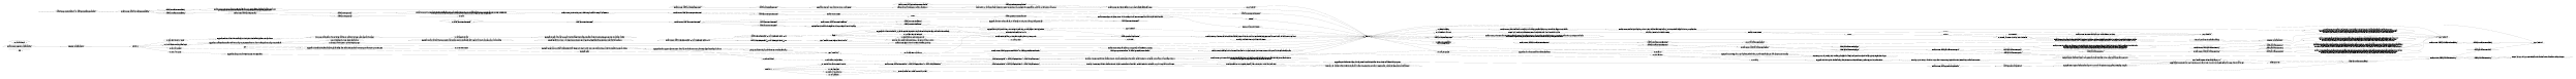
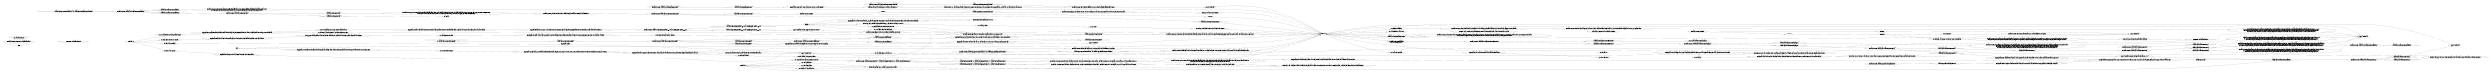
  digraph {
    rankdir=LR
    n1 [label=START]
    n2 [label=input]
    n3 [label="Encyclopedia: Most historians think the Coalition's hasty landing may have ultimately *saved* the statue: If the communards had more time they would have reduced it up to even *finer* pieces."]
    n4 [label="You: Who restored the monument?"]
    n5 [label="You: What did this king do?"]
    n6 [label="You: Variable[\"jam.monument_white_succeeded\"]"]
    n7 [label="Variable[\"jam.monument_white_succeeded\"]" shape=diamond]
    n8 [label="Horseback Monument: Variable[\"jam.monument_white_succeeded\"]"]
    n9 [label="Variable[\"jam.monument_white_succeeded\"]" shape=diamond]
    n10 [label="!(Variable[\"jam.monument_white_succeeded\"])" shape=diamond]
    n11 [label="!(Variable[\"jam.monument_white_succeeded\"])" shape=diamond]
    n12 [label="Horseback Monument: High above you, the king stands triumphantly oblivious to your memory trouble."]
    n13 [label="!(Variable[\"TASK.contact_warship_archer_done\"])" shape=diamond]
    n14 [label="Horseback Monument: An old monument stands in the middle of the traffic island, pointing toward the sea. It looks as if it's been reassembled piece-by-piece, secured and mounted in the air with the aid of numerous ropes and rods."]
    n15 [label="Encyclopedia: But wait! You haven't even heard about his fabled cocaine addiction."]
    n16 [label="You: I don't want to know."]
    n17 [label="You: The what now?"]
    n18 [label="You: In what way?"]
    n19 [label="Encyclopedia: You see, Old Filippe wasn't just good at squandering the national treasury on gold and ceremonial weaponry. He was also a prodigious snorter of nose candy."]
    n20 [label="Encyclopedia: Neither do people in Martinaise. The statue has proved to be *controversial* in a neighbourhood mostly populated by the left-leaning working class."]
    n21 [label="Conceptualization: Those critics might have it wrong, though. There's more to it than just 'ironism'... but you can't say what precisely. Perhaps this art mystery will be solved at a later time?"]
    n22 [label="Inland Empire: We'll see."]
    n23 [label="Horseback Monument: Variable[\"jam.warship_interfacing_rc_success\"]"]
    n24 [label="Variable[\"jam.warship_interfacing_rc_success\"]" shape=diamond]
    n25 [label="Conceptualization: There's not an *ounce* of artistry here! It's even worse than expected."]
    n26 [label="Half Light: That son of a bitch scammed you! Probably to *make fun of you*..."]
    n27 [label="!(Variable[\"jam.warship_interfacing_rc_success\"])" shape=diamond]
    n28 [label="Horseback Monument: An old monument stands in the middle of the traffic island, pointing toward the sea. The whole thing is wrapped in vibrantly coloured cables and coiled wire. Where the horse's head should be, only twisted pieces of rebar remain.\nThe old monument is wrapped in vibrantly coloured cables and coiled wire. Where the horse's head should be, only twisted pieces of rebar remain."]
    n29 [label="Untitled hub"]
    n30 [label="You: Who is this?"]
    n31 [label="Kim Kitsuragi: \"Looks like the students took your advice to heart, detective.\""]
    n32 [label="Kim Kitsuragi: \"Well... Martinaise is riddled with bullet holes. This place saw a lot of action during the Revolution. But the statue *is* recently renovated -- so maybe a joke? Target practice? Or a political statement?\""]
    n33 [label="Untitled hub (02)"]
    n34 [label="You: \"None of the above. Maybe it's connected to the murder?\""]
    n35 [label="You: \"Mhm, target practice.\""]
    n36 [label="You: \"Political. It's a *king* and he's shot.\""]
    n37 [label="You: \"Yes, a practical joke.\""]
    n38 [label="!(Variable[\"jam.horseback_monument_scaffolding\"])" shape=diamond]
    n39 [label="Horseback Monument: Variable[\"plaza.ultralib_monument_boring\"]"]
    n40 [label="Horseback Monument: Filippe III, the Squanderer, however, with his bronze face up in the air, doesn't seem concerned about what the *hoi polloi* think of him in death."]
    n41 [label="Rhetoric: Not that he ever did in life, either."]
    n42 [label="Savoir Faire: This is *not* what that Personal Brand Strategist of yours promised. No one even knows that you're paying for this re-conceptualization! Go and have a word with him. Find out what's going on."]
    n43 [label="Horseback Monument: An old monument stands in the middle of the traffic island, pointing toward the sea. The horse and rider appear to be struggling against the vibrantly coloured cables and coiled wire.\nThe old king and his horse appear to be struggling against the vibrantly coloured cables and coiled wire. "]
    n44 [label="You: I *really* don't get maybe."]
    n45 [label="You: Examine the scaffolding."]
    n46 [label="You: What indentations? What do I see?"]
    n47 [label="You: Reflect on the re-conceptualization.\nLook at the re-conceptualization."]
    n48 [label="Kim Kitsuragi: He takes a note. \"I've made a note. Don't hold your breath.\""]
    n49 [label="Kim Kitsuragi: \"Why not?\" He shrugs. \"What this shows us is guns aren't too uncommon here. And people still shoot them. Sometimes at kings.\" He takes a note in his notebook."]
    n50 [label="Jump to: [Horseback Monument: \"The king stands high above you, sur...\"]"]
    n51 [label="Encyclopedia: His own maladministration foreshadowed the fall of the monarchy during the Antecentennial Revolution, an end to his family line and the monarchy on the Insulindian isola."]
    n52 [label="You: Fair enough, I have other questions. (Stop the knowledge from pouring in.)"]
    n53 [label="You: How did he manage to blow through *the entire national treasury*?"]
    n54 [label="Horseback Monument: Filippe III's ludicrous bronze likeness looks defiantly up into the sky."]
    n55 [label="Encyclopedia: Stories have it that he had his bedroom converted into a treasure chamber where he stored unfathomable wealth: *krugerrands*, bars of gold, ornate weaponry, armour, and various chalices."]
    n56 [label="Encyclopedia: That's what the revolutionaries said -- 150 years later. Right before they emptied out the royal mausoleum and dumped His Majesty's mortal remains in the Insulindian Bay."]
    n57 [label="Horrific Necktie: The man certainly knew how to live!"]
    n58 [label=flikipfipi]
    n59 [label="You: Wait, really? There's no way that's true."]
    n60 [label="Untitled hub (03)"]
    n61 [label="You: Okay. Where is he buried now? (Proceed.)"]
    n62 [label="You: So he was addicted to nose candy. A bloated druggie?"]
    n63 [label="You: This is... a lot to process."]
    n64 [label="You: Okay, what is nose candy?"]
    n65 [label="Encyclopedia: Beneath the cold waters of the Insulindian Bay, thrown there by the revolutionaries after they cleaned out the royal mausoleum."]
    n66 [label="Encyclopedia: His Majesty's courtiers said it helped him connect with the *Higher Realms*."]
    n67 [label="Encyclopedia: Cocaine."]
    n68 [label="Authority: This is slander. The king was just and beautiful. The revolutionaries made this all up."]
    n69 [label="Jump to: [Untitled hub (03)]"]
    n70 [label="You: [Leave.]"]
    n71 [label="Horseback Monument: Variable[\"TASK.contact_warship_archer_done\"]"]
    n72 [label="Variable[\"TASK.contact_warship_archer_done\"]" shape=diamond]
    n73 [label="Jump to: [Untitled hub]"]
    n74 [label="Encyclopedia: Well, he blew through the whole national treasury, starting the decline of one of the penultimate century's greatest superpowers: the Suzerain of Revachol..."]
    n75 [label="Jump to: [Horseback Monument: \"Filippe III's ludicrous bronze like...\"]"]
    n76 [label="Kim Kitsuragi: \"Okay...\" He cleans his glasses before looking up. \"I can't see it. But I'll take your word for it.\""]
    n77 [label="You: A deplorable farce. No wonder everything went to shit."]
    n78 [label="You: I would like to sleep on gold. Hustler-style."]
    n79 [label="Horseback Monument: IsTHCPresent(\"revacholian_nationhood\")"]
    n80 [label="IsTHCPresent(\"revacholian_nationhood\")" shape=diamond]
    n81 [label="!(IsTHCPresent(\"revacholian_nationhood\"))" shape=diamond]
    n82 [label="Horseback Monument: Variable[\"jam.horseback_monument_scaffolding\"]"]
    n83 [label="Variable[\"jam.horseback_monument_scaffolding\"]" shape=diamond]
    n84 [label="Jump to: [Untitled hub]"]
    n85 [label="Variable[\"plaza.ultralib_monument_boring\"]" shape=diamond]
    n86 [label="!(Variable[\"plaza.ultralib_monument_boring\"])" shape=diamond]
    n87 [label="Horseback Monument: The king stands high above you, surveying the bay. Mute and indifferent to your sightings."]
-   n88 [label="You: That's brilliant! So funny and nihilistic."]
+   n88 [label="You: That's brilliant! So funny century nihilistic."]
    n89 [label="Encyclopedia: People in Martinaise tend to disagree, as do many prominent art critics and thought leaders with more *nuanced* social awareness than the young ironists."]
    n90 [label="Encyclopedia: People in Martinaise tend to agree, as do many prominent art critics and thought leaders with more *nuanced* social awareness than the young ironists."]
    n91 [label="Horseback Monument: Variable[\"plaza.ultralib_monument_sorry\"]"]
    n92 [label="Variable[\"plaza.ultralib_monument_sorry\"]" shape=diamond]
    n93 [label="Horseback Monument: The roundabout is quiet, almost eerily so under the brilliant sunlight. The penumbral griever is a silhouette against the bright sky, the flowers lifting him in requiem starting to wilt...\nThe roundabout is quiet, almost eerily so under the sodium lights. Darkness completely engulfs the penumbral griever, the flowers lifting him in requiem starting to wilt...\nThe roundabout is quiet, almost eerily so in the rain. Drops fall like tears down the veil of the penumbral griever, while a few fallen petals drift like funerary boats downstream, weeping into drains...\nThe roundabout is quiet, almost eerily so in the snow. The penumbral griever cuts black its misery against the white weather, the flowers lifting him in requiem starting to wilt in the cold..."]
    n94 [label="Jump to: [Untitled hub]"]
    n95 [label="!(Variable[\"plaza.ultralib_monument_sorry\"])" shape=diamond]
    n96 [label="Horseback Monument: Variable[\"plaza.ultralib_monument_boring\"]"]
    n97 [label="Variable[\"plaza.ultralib_monument_boring\"]" shape=diamond]
    n98 [label="!(Variable[\"plaza.ultralib_monument_boring\"])" shape=diamond]
    n99 [label="Horseback Monument: The roundabout is quiet, almost eerily so under the brilliant sun. The king of disco is lit up like a stage, anticipating a funky beat that will never come...\nThe roundabout is quiet, almost eerily so under the sodium lights. The apricot sceptre illuminates the disco king like a beacon in the dark, calling all dancers to wait for the drop of the next funky beat...\nThe roundabout is quiet, almost eerily so in the rain. Drops fall around the apricot sceptre and bounce off the glitter balls, yet the noble king of disco still hunts unperturbed for the next funky beat...\nThe roundabout is quiet, almost eerily so in the snow. The apricot sceptre glows fiercer upon the white sheets, held up by the frozen king of disco who hunts for the next funky beat..."]
    n100 [label="Horseback Monument: Variable[\"TASK.see_ids_monument_renovation_done\"]"]
    n101 [label="Variable[\"TASK.see_ids_monument_renovation_done\"]" shape=diamond]
    n102 [label="Horseback Monument: The old king looks defiantly to the west, wrapped in makeshift scaffolding like a mummy..."]
    n103 [label="Jump to: [Untitled hub]"]
    n104 [label="!(Variable[\"TASK.see_ids_monument_renovation_done\"])" shape=diamond]
    n105 [label="Horseback Monument: A silver plaque on the statue's pedestal reads: 'I am Filippe III, the Squanderer, the Greatest of the Filippian Kings of Revachol; Son of Filippe II, the Opulent; Father of Filippe IV, the Insane.'\nPulling aside the poster covering the statue's pedestal reveals: 'I am Filippe III, the Squanderer, the Greatest of the Filippian Kings of Revachol; Son of Filippe II, the Opulent; Father of Filippe IV, the Insane.'"]
    n106 [label="Volition: Not a good track record of mental health in that family."]
    n107 [label="You: \"What do you think?\""]
+   n108 [label="You: The king is the king and he can do *anything*."]
    n109 [label="Encyclopedia: Some years ago a group of liberal, artistically inclined individuals (designers mostly) thought it would be *ironic* to restore the statue of the most wasteful ruler of Revachol in the poorest part of the city..."]
    n110 [label="Horseback Monument: Variable[\"TASK.report_to_the_tribunal_done\"]  and  Variable[\"TASK.check_back_on_renovation_later\"]"]
    n111 [label="Variable[\"TASK.report_to_the_tribunal_done\"]  and  Variable[\"TASK.check_back_on_renovation_later\"]" shape=diamond]
    n112 [label="Horseback Monument: The scaffolding around the old monument has been taken down. In its place are the spoils of your investment. Numerous rods and ropes still hold the original reassemblage in place."]
    n113 [label="!(Variable[\"TASK.report_to_the_tribunal_done\"]  and  Variable[\"TASK.check_back_on_renovation_later\"])" shape=diamond]
    n114 [label="Horseback Monument: Variable[\"jam.horseback_monument_scaffolding\"]"]
    n115 [label="Variable[\"jam.horseback_monument_scaffolding\"]" shape=diamond]
    n116 [label="!(Variable[\"jam.horseback_monument_scaffolding\"])" shape=diamond]
    n117 [label="Horseback Monument: At the bottom of the posters, in smaller lettering, are details about meeting at a local coffeehouse."]
    n118 [label="Horseback Monument: Variable[\"jam.monument_posters_kim_comment\"]"]
    n119 [label="Variable[\"jam.monument_posters_kim_comment\"]" shape=diamond]
    n120 [label="!(Variable[\"jam.monument_posters_kim_comment\"])" shape=diamond]
    n121 [label="Horseback Monument: There are no lights that spell out your name, no workers with calloused hands leering from above -- just construction materials displayed as if to mourn your misplaced dreams."]
    n122 [label="Encyclopedia: The statue is supposed to capture the moment it was blown apart, like *an instant frozen in time*. A rare butterfly, trapped in amber, floating on a sea of... shit."]
    n123 [label="You: That's such a bad idea."]
    n124 [label="Horseback Monument: A matrix of metal tubes and wooden planks jut out at odd angles. A miserable tarpaulin covers up the horse and rider, flapping in the cold coastal air..."]
    n125 [label="Horseback Monument: Variable[\"jam.horseback_monument_reflection_done\"]"]
    n126 [label="Variable[\"jam.horseback_monument_reflection_done\"]" shape=diamond]
    n127 [label="!(Variable[\"jam.horseback_monument_reflection_done\"])" shape=diamond]
    n128 [label="Horseback Monument: Variable[\"plaza.ultralib_monument_apocalypse\"]"]
    n129 [label="Jump to: [plaza.ultralib_monument_apocalypse]"]
    n130 [label="Variable[\"plaza.ultralib_monument_apocalypse\"]" shape=diamond]
    n131 [label="!(Variable[\"plaza.ultralib_monument_apocalypse\"])" shape=diamond]
    n132 [label="Jump to: [Untitled hub]"]
    n133 [label="Horseback Monument: IsKimHere()"]
    n134 [label="IsKimHere()" shape=diamond]
    n135 [label="!(IsKimHere())" shape=diamond]
    n136 [label="Untitled hub"]
    n137 [label="You: \"Lieutenant -- has someone *shot* the king?\" (Point to the indentation)"]
    n138 [label="You: Don't mention it."]
    n139 [label="Shivers: A group of marble pleurants still surrounds the king's vandalized tomb... A deathly cold wind sweeps up candy wrappers and old newspapers."]
    n140 [label="Horseback Monument: An old monument stands in the middle of the traffic island. It is surrounded by scaffolding that has been haphazardly erected around it.\nAn old monument stands in the middle of the traffic island. It is surrounded by scaffolding that has been haphazardly erected around it."]
    n141 [label="Electrochemistry: Not just *any* nose candy, though. We're talking royal *Filippian* blow, allegedly twice as potent as the stuff you find nowadays. And purple, Filippian cocaine was purple."]
    n142 [label="Encyclopedia: The original was blown apart by communards, then further damaged during the landing of the Coalition's airships during the Turn-Of-The-Century Revolution. When Martinaise was levelled."]
    n143 [label="Horseback Monument: The roundabout is quiet, almost eerily so under the brilliant sunlight. The tickets remain true to their duty -- except for a few that have come unstuck, now assigned to brushing dirt from the asphalt below...\nThe roundabout is quiet, almost eerily so under the sodium lights. The tickets remain true to their duty, ready for the night shift -- except for a few that have come unstuck, now assigned to brushing dirt from the asphalt below...\nThe roundabout is quiet, almost eerily so in the rain. The sodden tickets remain true to their duty against the storm -- except for a few that lie face down below, honourably drowned in a puddle...\nThe roundabout is quiet, almost eerily so in the snow. The tickets remain true to their duty, like a crowd of commuters huddled for warmth -- except for a few that have come unstuck, now assigned to raking the drifts below..."]
    n144 [label="Horseback Monument: The roundabout is quiet, almost eerily so under the brilliant sunlight. The formless complexion glows at the centre, while the old architecture surrounding it groans in the heat with looming irrelevance...\nThe roundabout is quiet, almost eerily so under the sodium lights. The formless complexion glows at the centre, each street lamp failing to replicate the shining brilliance of its rebellion...\nThe roundabout is quiet, almost eerily so in the rain. The painted surface at the centre welcomes the droplets like a water slide. Around it, the coast's older architecture enjoys nothing but slow erosion...\nThe roundabout is quiet, almost eerily so in the snow. The paint is a runny yolk at the centre, the birth cell of a new style -- ready to be dipped into and nourish the youth with sticky inspiration..."]
    n145 [label="Horseback Monument: The roundabout is quiet, almost eerily so under the brilliant sunlight. The doom crier in the centre waits to be swallowed by the bright sky, his cardboard omen flapping in the wind like live bait...\nThe roundabout is quiet, almost eerily so under the sodium lights. The doom crier embraces the blackened sky, his cardboard omen hiding its ill fortune in the dark...\nThe roundabout is quiet, almost eerily so in the rain. The doom crier welcomes the wet erosion, his cardboard omen starting to sag under the weight of the weather...\nThe roundabout is quiet, almost eerily so in the snow. The doom crier embraces the deathly cold, his cardboard omen dusted with what looks like sky-fallen ash..."]
    n146 [label="Horseback Monument: The monument stands high above you. Mute and indifferent to your sightings."]
    n147 [label="Horseback Monument: Variable[\"XP.discover_the_bullet\"]  or  Variable[\"yard.hanged_got_bullet_out\"]  or  Variable[\"whirling.hardie_rhetoric_wc\"]"]
    n148 [label="Perception (Sight): Something with great kinetic energy seems to have impacted the cuirass... around where the 'heart' is. A bullet?"]
    n149 [label="Perception (Sight): As you look up, you notice something about the statue. There are some odd indentations on the king's chest piece..."]
    n150 [label="Visual Calculus: Someone's shot him in the heart. Interesting."]
    n151 [label="You: What happened to the statue?"]
    n152 [label="Horseback Monument: Variable[\"plaza.ultralib_monument_superstar\"]"]
    n153 [label="Variable[\"plaza.ultralib_monument_superstar\"]" shape=diamond]
    n154 [label="!(Variable[\"plaza.ultralib_monument_superstar\"])" shape=diamond]
    n155 [label="Horseback Monument: Variable[\"apt.student_posters_okay\"]"]
    n156 [label="Variable[\"apt.student_posters_okay\"]" shape=diamond]
    n157 [label="!(Variable[\"apt.student_posters_okay\"])" shape=diamond]
    n158 [label="Variable[\"XP.discover_the_bullet\"]  or  Variable[\"yard.hanged_got_bullet_out\"]  or  Variable[\"whirling.hardie_rhetoric_wc\"]" shape=diamond]
    n159 [label="!(Variable[\"XP.discover_the_bullet\"]  or  Variable[\"yard.hanged_got_bullet_out\"]  or  Variable[\"whirling.hardie_rhetoric_wc\"])" shape=diamond]
    n160 [label="Kim Kitsuragi: \"If we connect every bullet hole in Martinaise to the murder, we'll get an overwhelming amount of loose threads...\" He takes his notebook out. \"But then again, our guy *was* shot. And that hole would be recent.\""]
    n161 [label="Kim Kitsuragi: He takes a note. \"It's not *completely* tangential -- at least worth noting down. I wouldn't hold my breath, though.\""]
    n162 [label="Encyclopedia: He called it the *Sol Aurum*. It was obscene. There were whispers he slept on a huge pile of gold-dipped feathers like some obese dragon, instead of a bed like a normal person."]
    n163 [label="Horseback Monument: Variable[\"whirling.necktie_personified\"] == true  and  CheckEquipped(\"neck_tie\") == true"]
    n164 [label="Variable[\"whirling.necktie_personified\"] == true  and  CheckEquipped(\"neck_tie\") == true" shape=diamond]
    n165 [label="!(Variable[\"whirling.necktie_personified\"] == true  and  CheckEquipped(\"neck_tie\") == true)" shape=diamond]
    n166 [label="Horseback Monument: An old monument stands in the middle of the traffic island, pointing toward the sea. It's been covered in posters with radical slogans like 'NO KINGS, NO BOSSES' and 'AGAIN, AND ONCE MORE AFTER THAT!'\nThe old king and his horse have been covered in posters with radical slogans like 'NO KINGS, NO BOSSES' and 'AGAIN, AND ONCE MORE AFTER THAT!' "]
    n167 [label="Horseback Monument: IsKimHere()"]
    n168 [label="IsKimHere()" shape=diamond]
    n169 [label="!(IsKimHere())" shape=diamond]
    n170 [label="Kim Kitsuragi: \"If we connect every bullet hole in Martinaise to the murder, we'll get an overwhelming amount of loose threads...\" He takes his notebook out. \"But then again, we don't really know what we're dealing with here, so...\""]
    n171 [label="Horseback Monument: Variable[\"jam.monument_white_failed_once\"]"]
    n172 [label="Variable[\"jam.monument_white_failed_once\"]" shape=diamond]
    n173 [label="!(Variable[\"jam.monument_white_failed_once\"])" shape=diamond]
    n174 [label="Encyclopedia: The more you ask yourself, the less you know. One thing is for certain, though: you're brain-damaged. It's serious. And permanent."]
    n175 [label="Encyclopedia: What did he do? You have no idea what *you* did a week ago! How would you know what this guy did many centuries ago?"]
    n176 [label="Encyclopedia: Even by the standards of the Filippian kings, Old Sumptuous Filippe was known for his profligacy."]
    n1 -> n1
    n2 -> n3
    n3 -> n4
    n4 -> n109
    n5 -> n5
    n6 -> n6
    n6 -> n7
    n7 -> n8
    n8 -> n9
    n8 -> n10
    n9 -> n176
    n10 -> n171
    n11 -> n8
    n12 -> n13
    n13 -> n14
    n14 -> n29
    n15 -> n16
    n15 -> n17
    n16 -> n18
    n17 -> n19
    n18 -> n74
    n19 -> n141
    n20 -> n21
    n21 -> n22
    n22 -> n38
    n23 -> n23
    n23 -> n24
    n24 -> n25
    n25 -> n26
    n26 -> n42
    n27 -> n28
    n28 -> n29
    n29 -> n2
    n29 -> n27
    n29 -> n44
    n29 -> n45
    n29 -> n46
    n29 -> n47
    n30 -> n31
    n31 -> n29
    n32 -> n33
    n33 -> n34
    n33 -> n35
    n33 -> n36
    n33 -> n37
    n34 -> n147
    n35 -> n48
    n36 -> n48
    n37 -> n48
    n38 -> n39
    n39 -> n85
    n39 -> n86
    n40 -> n41
    n41 -> n29
    n42 -> n102
    n43 -> n29
    n44 -> n15
    n45 -> n124
    n46 -> n148
    n47 -> n125
    n48 -> n38
    n49 -> n50
    n50 -> n38
    n51 -> n52
    n51 -> n53
    n52 -> n54
    n53 -> n55
    n54 -> n29
    n55 -> n162
    n56 -> n57
    n57 -> n58
    n58 -> n56
    n58 -> n76
    n58 -> n77
    n58 -> n78
    n59 -> n12
    n60 -> n61
    n60 -> n62
    n60 -> n63
    n60 -> n64
    n61 -> n65
    n62 -> n51
    n63 -> n66
    n64 -> n67
    n65 -> n139
    n66 -> n69
    n67 -> n69
    n68 -> n69
    n69 -> n59
    n71 -> n71
    n71 -> n72
    n72 -> n20
    n73 -> n29
    n74 -> n49
    n75 -> n54
    n76 -> n107
    n77 -> n12
    n78 -> n12
    n79 -> n79
    n79 -> n80
    n80 -> n60
    n81 -> n69
    n82 -> n82
    n82 -> n83
    n83 -> n84
    n84 -> n29
    n85 -> n84
    n86 -> n149
    n87 -> n29
    n88 -> n89
    n89 -> n21
    n90 -> n21
    n91 -> n91
    n91 -> n92
    n92 -> n93
    n93 -> n94
    n94 -> n29
    n95 -> n96
    n96 -> n97
    n96 -> n98
    n97 -> n143
    n98 -> n144
    n99 -> n94
    n100 -> n100
    n100 -> n101
    n101 -> n102
    n102 -> n103
    n103 -> n29
    n104 -> n40
    n105 -> n106
    n106 -> n81
    n107 -> n30
+   n108 -> n12
    n109 -> n122
    n110 -> n110
    n110 -> n111
    n111 -> n112
    n112 -> n29
    n113 -> n114
    n114 -> n115
    n114 -> n116
    n115 -> n140
    n116 -> n155
    n117 -> n118
    n118 -> n119
    n118 -> n120
    n119 -> n29
    n120 -> n167
    n121 -> n99
    n122 -> n68
    n122 -> n87
    n122 -> n123
    n123 -> n88
    n124 -> n121
    n125 -> n126
    n125 -> n127
    n126 -> n128
    n127 -> n129
    n128 -> n130
    n128 -> n131
    n130 -> n145
    n131 -> n152
    n132 -> n29
    n133 -> n134
    n133 -> n135
    n134 -> n136
    n135 -> n132
    n136 -> n137
    n136 -> n138
    n137 -> n105
    n138 -> n146
    n139 -> n151
    n140 -> n29
    n141 -> n59
+   n142 -> n108
    n143 -> n94
    n144 -> n94
    n145 -> n94
    n146 -> n132
    n147 -> n158
    n147 -> n159
    n148 -> n150
    n149 -> n29
    n150 -> n133
    n151 -> n142
    n152 -> n153
    n152 -> n154
    n153 -> n95
    n154 -> n90
    n155 -> n156
    n155 -> n157
    n156 -> n166
    n157 -> n70
    n158 -> n160
    n159 -> n170
    n160 -> n161
    n161 -> n32
    n162 -> n163
    n163 -> n164
    n163 -> n165
    n164 -> n75
    n165 -> n58
    n166 -> n117
    n167 -> n168
    n167 -> n169
    n168 -> n104
    n169 -> n29
    n170 -> n43
    n171 -> n172
    n171 -> n173
    n172 -> n174
    n173 -> n175
    n174 -> n13
    n175 -> n11
    n176 -> n73
  }
